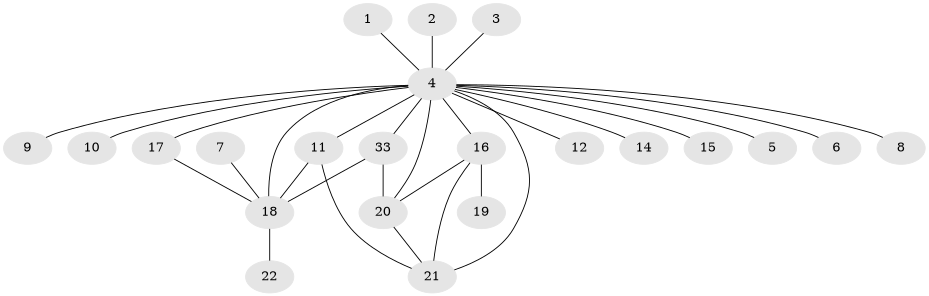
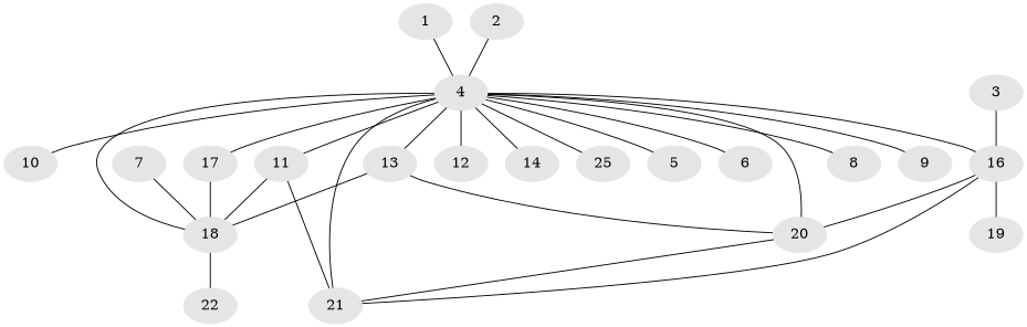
  graph {
    node [color=gray90 style=filled]
    edge [weight=1.0]
    1
    4
    5
    6
    8
    9
    10
    11
    12
-   13 [label=33]
+   13
    14
-   15
+   15 [label=25]
    16
    18
    20
    21
    17
    2
    3
    19
    22
    7
    1 -- 4
    4 -- 5
    4 -- 6
    4 -- 8
    4 -- 9
    4 -- 10
    4 -- 11
    4 -- 12
    4 -- 13 [weight=5.0]
    4 -- 14
    4 -- 15
    4 -- 16
    4 -- 18 [weight=2.0]
    4 -- 20 [weight=5.0]
    4 -- 21 [weight=2.0]
    4 -- 17
    11 -- 18 [weight=2.0]
    11 -- 21
    13 -- 18
    13 -- 20
    16 -- 20
    16 -- 21
    16 -- 19
    18 -- 22 [weight=2.0]
    20 -- 21
    17 -- 18 [weight=2.0]
    2 -- 4
-   3 -- 4
+   3 -- 16
    7 -- 18
  }
